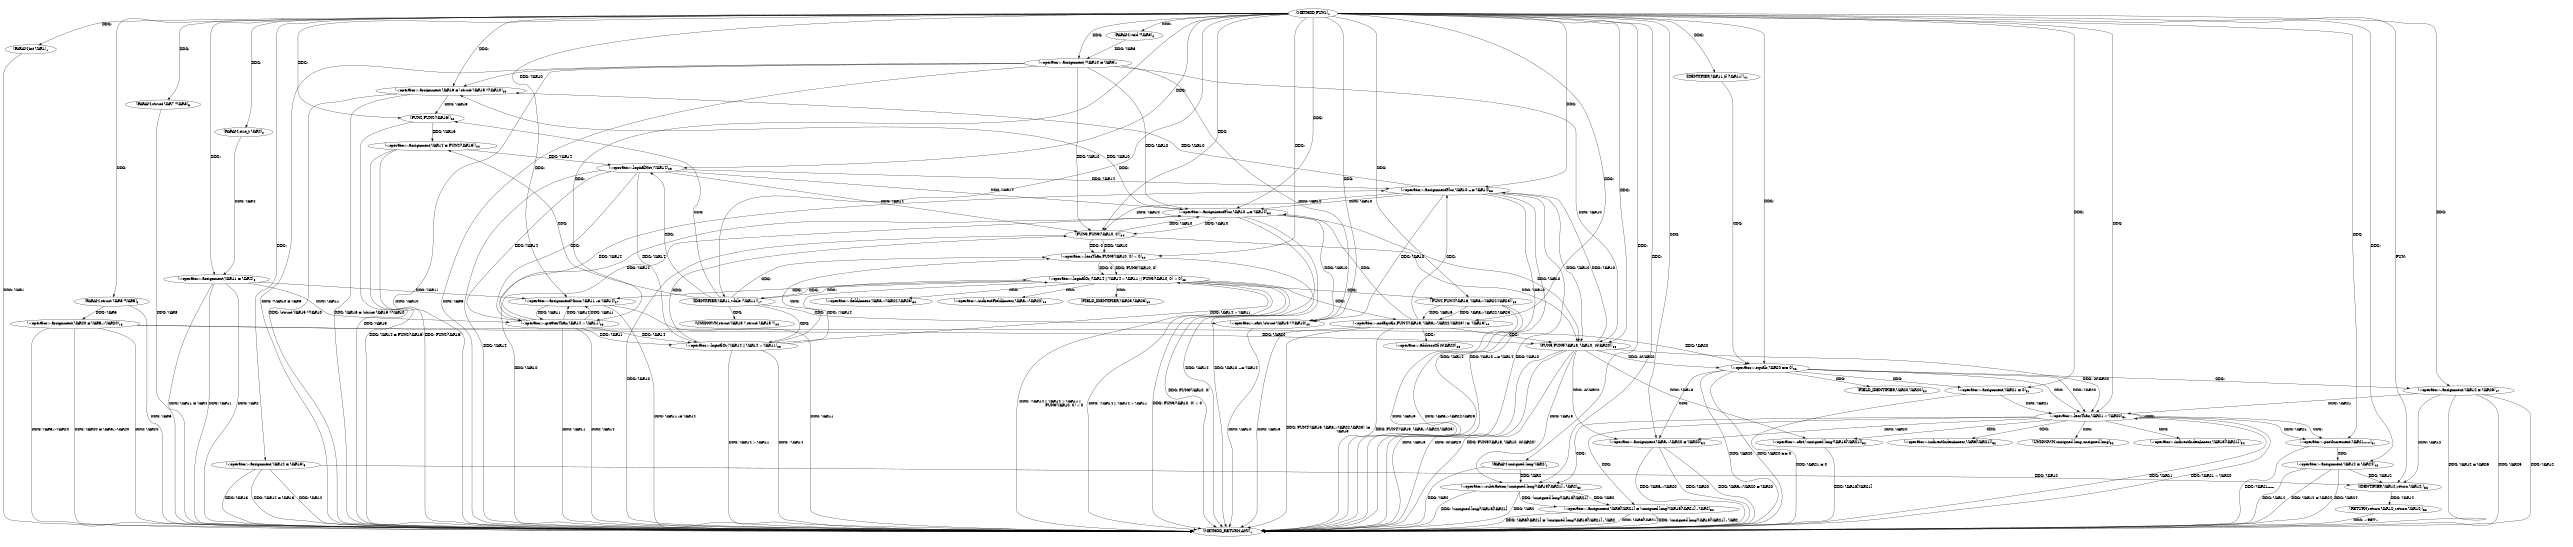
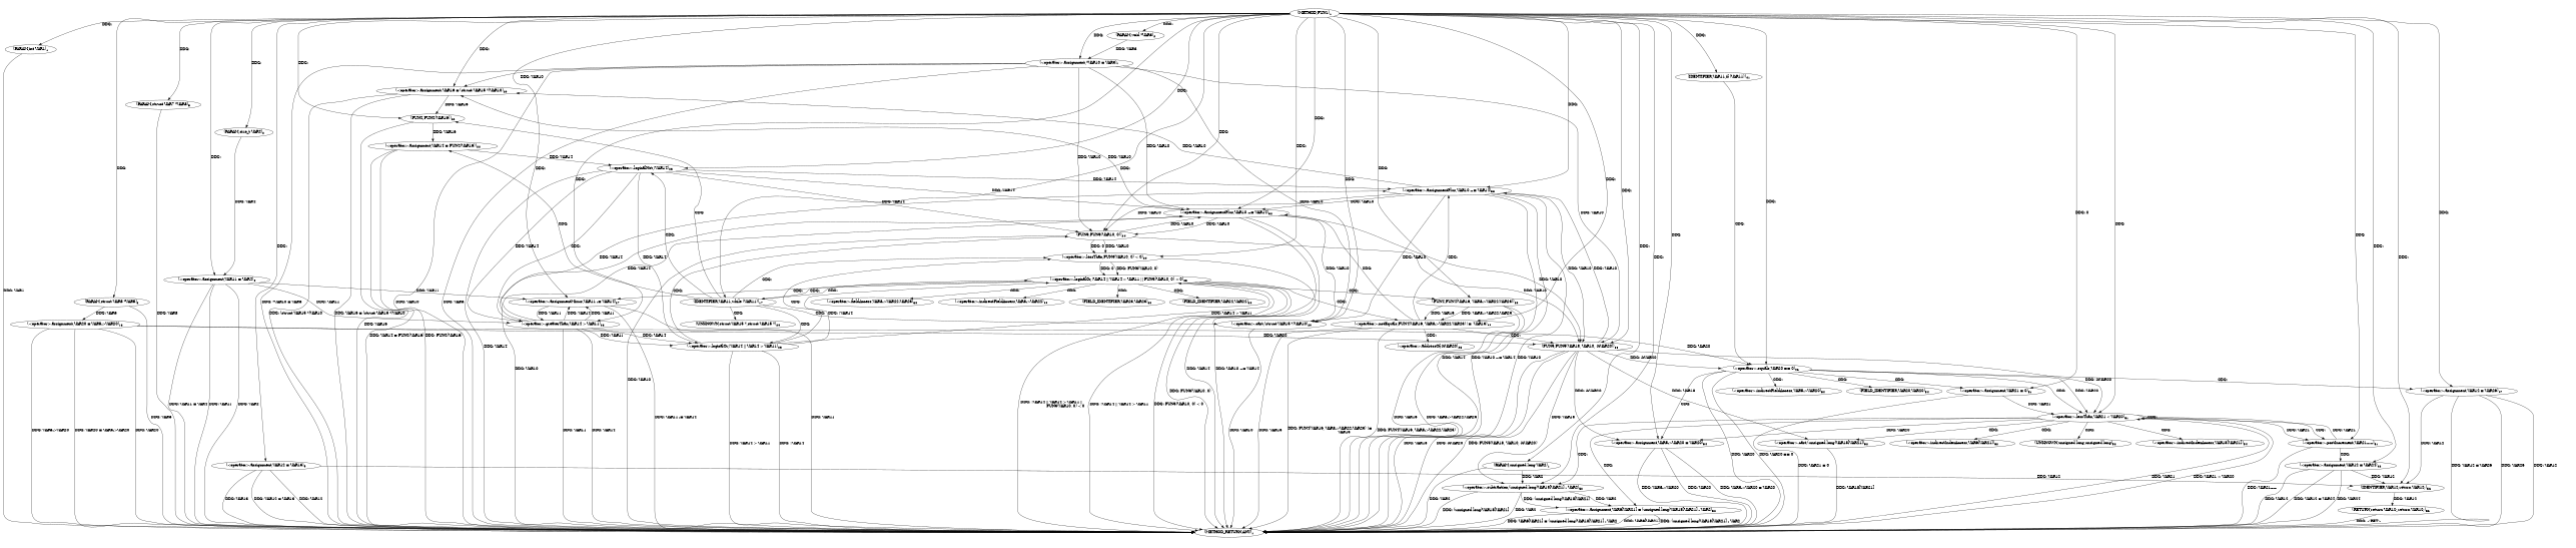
  digraph {
    n1 [label=<(METHOD,FUN1)<SUB>1</SUB>>]
    n2 [label=<(PARAM,int VAR1)<SUB>1</SUB>>]
    n3 [label=<(PARAM,unsigned long VAR2)<SUB>1</SUB>>]
    n4 [label=<(PARAM,void *VAR3)<SUB>2</SUB>>]
    n5 [label=<(PARAM,size_t VAR4)<SUB>2</SUB>>]
    n6 [label=<(PARAM,struct VAR5 *VAR5)<SUB>3</SUB>>]
    n7 [label=<(PARAM,struct VAR7 *VAR8)<SUB>5</SUB>>]
    n8 [label=<(&lt;operator&gt;.assignment,*VAR10 = VAR3)<SUB>7</SUB>>]
    n9 [label=<(&lt;operator&gt;.assignment,VAR11 = VAR4)<SUB>8</SUB>>]
    n10 [label=<(&lt;operator&gt;.assignment,VAR12 = VAR13)<SUB>9</SUB>>]
    n11 [label=<(&lt;operator&gt;.assignment,VAR5-&gt;VAR20 = VAR20)<SUB>54</SUB>>]
    n12 [label=<(IDENTIFIER,VAR11,while (VAR11))<SUB>17</SUB>>]
    n13 [label=<(IDENTIFIER,VAR11,if (VAR11))<SUB>41</SUB>>]
    n14 [label=<(&lt;operator&gt;.equals,VAR20 == 0)<SUB>46</SUB>>]
    n15 [label=<(&lt;operator&gt;.lessThan,VAR21 &lt; VAR20)<SUB>51</SUB>>]
    n16 [label=<(&lt;operator&gt;.postIncrement,VAR21++)<SUB>51</SUB>>]
    n17 [label=<(IDENTIFIER,VAR12,return VAR12;)<SUB>56</SUB>>]
    n18 [label=<(&lt;operator&gt;.assignment,VAR16 = (struct VAR15 *)VAR10)<SUB>20</SUB>>]
    n19 [label=<(&lt;operator&gt;.assignmentMinus,VAR11 -= VAR14)<SUB>27</SUB>>]
    n20 [label=<(FUN5,FUN5(VAR18, VAR10, &amp;VAR20))<SUB>36</SUB>>]
    n21 [label=<(&lt;operator&gt;.assignmentPlus,VAR10 += VAR14)<SUB>38</SUB>>]
    n22 [label=<(&lt;operator&gt;.assignment,VAR12 = VAR24)<SUB>42</SUB>>]
    n23 [label=<(&lt;operator&gt;.assignment,VAR12 = VAR26)<SUB>47</SUB>>]
    n24 [label=<(&lt;operator&gt;.assignment,VAR21 = 0)<SUB>51</SUB>>]
    n25 [label=<(&lt;operator&gt;.notEquals,FUN4(VAR16, VAR8-&gt;VAR22.VAR23) != 			 VAR13)<SUB>30</SUB>>]
    n26 [label=<(&lt;operator&gt;.subtraction,(unsigned long)VAR18[VAR21] - VAR2)<SUB>52</SUB>>]
    n27 [label=<(&lt;operator&gt;.cast,(struct VAR15 *)VAR10)<SUB>20</SUB>>]
    n28 [label=<(FUN2,FUN2(VAR16))<SUB>22</SUB>>]
    n29 [label=<(&lt;operator&gt;.assignmentPlus,VAR10 += VAR14)<SUB>32</SUB>>]
    n30 [label=<(&lt;operator&gt;.lessThan,FUN3(VAR10, 0) &lt; 0)<SUB>24</SUB>>]
    n31 [label=<(FUN4,FUN4(VAR16, VAR8-&gt;VAR22.VAR23))<SUB>30</SUB>>]
    n32 [label=<(&lt;operator&gt;.logicalNot,!VAR14)<SUB>23</SUB>>]
    n33 [label=<(&lt;operator&gt;.greaterThan,VAR14 &gt; VAR11)<SUB>23</SUB>>]
    n34 [label=<(FUN3,FUN3(VAR10, 0))<SUB>24</SUB>>]
    n35 [label=<(METHOD_RETURN,ANY)<SUB>1</SUB>>]
    n36 [label=<(&lt;operator&gt;.assignment,VAR20 = VAR5-&gt;VAR20)<SUB>13</SUB>>]
    n37 [label=<(&lt;operator&gt;.assignment,VAR14 = FUN2(VAR16))<SUB>22</SUB>>]
    n38 [label=<(&lt;operator&gt;.logicalOr,!VAR14 || VAR14 &gt; VAR11 || 			FUN3(VAR10, 0) &lt; 0)<SUB>23</SUB>>]
    n39 [label=<(&lt;operator&gt;.logicalOr,!VAR14 || VAR14 &gt; VAR11)<SUB>23</SUB>>]
    n40 [label=<(UNKNOWN,struct VAR15 *,struct VAR15 *)<SUB>20</SUB>>]
+   n41 [label=<(&lt;operator&gt;.indirectFieldAccess,VAR5-&gt;VAR20)<SUB>54</SUB>>]
    n42 [label=<(FIELD_IDENTIFIER,VAR20,VAR20)<SUB>54</SUB>>]
    n43 [label=<(&lt;operator&gt;.assignment,VAR6[VAR21] = (unsigned long)VAR18[VAR21] - VAR2)<SUB>52</SUB>>]
    n44 [label=<(&lt;operator&gt;.cast,(unsigned long)VAR18[VAR21])<SUB>52</SUB>>]
    n45 [label=<(&lt;operator&gt;.indirectIndexAccess,VAR6[VAR21])<SUB>52</SUB>>]
    n46 [label=<(UNKNOWN,unsigned long,unsigned long)<SUB>52</SUB>>]
    n47 [label=<(&lt;operator&gt;.indirectIndexAccess,VAR18[VAR21])<SUB>54</SUB>>]
    n48 [label=<(RETURN,return VAR12;,return VAR12;)<SUB>56</SUB>>]
    n49 [label=<(&lt;operator&gt;.addressOf,&amp;VAR20)<SUB>26</SUB>>]
    n50 [label=<(&lt;operator&gt;.fieldAccess,VAR8-&gt;VAR22.VAR23)<SUB>30</SUB>>]
    n51 [label=<(&lt;operator&gt;.indirectFieldAccess,VAR8-&gt;VAR22)<SUB>30</SUB>>]
    n52 [label=<(FIELD_IDENTIFIER,VAR23,VAR23)<SUB>30</SUB>>]
+   n53 [label=<(FIELD_IDENTIFIER,VAR22,VAR22)<SUB>30</SUB>>]
    n1 -> n2 [label="DDG: "]
    n1 -> n3 [label="DDG: "]
    n1 -> n4 [label="DDG: "]
    n1 -> n5 [label="DDG: "]
    n1 -> n6 [label="DDG: "]
    n1 -> n7 [label="DDG: "]
    n1 -> n8 [label="DDG: "]
    n1 -> n9 [label="DDG: "]
    n1 -> n10 [label="DDG: "]
    n1 -> n11 [label="DDG: "]
    n1 -> n12 [label="DDG: "]
    n1 -> n13 [label="DDG: "]
    n1 -> n14 [label="DDG: "]
    n1 -> n15 [label="DDG: "]
    n1 -> n16 [label="DDG: "]
-   n1 -> n17 [label="FUN: "]
+   n1 -> n17 [label="DDG: "]
    n1 -> n18 [label="DDG: "]
    n1 -> n19 [label="DDG: "]
    n1 -> n20 [label="DDG: "]
    n1 -> n21 [label="DDG: "]
    n1 -> n22 [label="DDG: "]
    n1 -> n23 [label="DDG: "]
-   n1 -> n24 [label="DDG: "]
+   n1 -> n24 [label="DDG: 0"]
    n1 -> n25 [label="DDG: "]
    n1 -> n26 [label="DDG: "]
    n1 -> n27 [label="DDG: "]
    n1 -> n28 [label="DDG: "]
    n1 -> n29 [label="DDG: "]
    n1 -> n30 [label="DDG: "]
    n1 -> n31 [label="DDG: "]
    n1 -> n32 [label="DDG: "]
    n1 -> n33 [label="DDG: "]
    n1 -> n34 [label="DDG: "]
    n2 -> n35 [label="DDG: VAR1"]
    n3 -> n26 [label="DDG: VAR2"]
    n3 -> n35 [label="DDG: VAR2"]
    n4 -> n8 [label="DDG: VAR3"]
    n5 -> n9 [label="DDG: VAR4"]
    n6 -> n35 [label="DDG: VAR5"]
    n6 -> n36 [label="DDG: VAR5"]
    n7 -> n35 [label="DDG: VAR8"]
    n8 -> n18 [label="DDG: VAR10"]
    n8 -> n20 [label="DDG: VAR10"]
    n8 -> n27 [label="DDG: VAR10"]
    n8 -> n29 [label="DDG: VAR10"]
    n8 -> n34 [label="DDG: VAR10"]
    n8 -> n35 [label="DDG: VAR10"]
    n8 -> n35 [label="DDG: VAR3"]
    n8 -> n35 [label="DDG: *VAR10 = VAR3"]
    n9 -> n19 [label="DDG: VAR11"]
    n9 -> n33 [label="DDG: VAR11"]
    n9 -> n35 [label="DDG: VAR11"]
    n9 -> n35 [label="DDG: VAR4"]
    n9 -> n35 [label="DDG: VAR11 = VAR4"]
    n10 -> n17 [label="DDG: VAR12"]
    n10 -> n35 [label="DDG: VAR12"]
    n10 -> n35 [label="DDG: VAR13"]
    n10 -> n35 [label="DDG: VAR12 = VAR13"]
    n11 -> n35 [label="DDG: VAR5-&gt;VAR20"]
    n11 -> n35 [label="DDG: VAR20"]
    n11 -> n35 [label="DDG: VAR5-&gt;VAR20 = VAR20"]
    n12 -> n27 [label="CDG: "]
    n12 -> n28 [label="CDG: "]
    n12 -> n30 [label="CDG: "]
    n12 -> n32 [label="CDG: "]
    n12 -> n37 [label="CDG: "]
    n12 -> n38 [label="CDG: "]
    n12 -> n39 [label="CDG: "]
    n12 -> n40 [label="CDG: "]
    n13 -> n14 [label="CDG: "]
    n14 -> n11 [label="CDG: "]
    n14 -> n15 [label="DDG: VAR20"]
    n14 -> n15 [label="CDG: "]
    n14 -> n23 [label="CDG: "]
    n14 -> n24 [label="CDG: "]
    n14 -> n35 [label="DDG: VAR20"]
    n14 -> n35 [label="DDG: VAR20 == 0"]
+   n14 -> n41 [label="CDG: "]
    n14 -> n42 [label="CDG: "]
    n15 -> n11 [label="DDG: VAR20"]
    n15 -> n15 [label="CDG: "]
    n15 -> n16 [label="DDG: VAR21"]
    n15 -> n16 [label="CDG: "]
    n15 -> n26 [label="CDG: "]
    n15 -> n35 [label="DDG: VAR21"]
    n15 -> n35 [label="DDG: VAR21 &lt; VAR20"]
    n15 -> n43 [label="CDG: "]
    n15 -> n44 [label="CDG: "]
    n15 -> n45 [label="CDG: "]
    n15 -> n46 [label="CDG: "]
    n15 -> n47 [label="CDG: "]
-   n23 -> n15 [label="DDG: VAR21"]
+   n16 -> n15 [label="DDG: VAR21"]
    n16 -> n22 [label="CDG: "]
    n16 -> n35 [label="DDG: VAR21++"]
    n17 -> n48 [label="DDG: VAR12"]
    n18 -> n28 [label="DDG: VAR16"]
    n18 -> n35 [label="DDG: (struct VAR15 *)VAR10"]
    n18 -> n35 [label="DDG: VAR16 = (struct VAR15 *)VAR10"]
    n19 -> n33 [label="DDG: VAR11"]
    n19 -> n35 [label="DDG: VAR11"]
    n19 -> n35 [label="DDG: VAR11 -= VAR14"]
    n20 -> n11 [label="DDG: &amp;VAR20"]
    n20 -> n14 [label="DDG: &amp;VAR20"]
    n20 -> n15 [label="DDG: &amp;VAR20"]
    n20 -> n21 [label="DDG: VAR10"]
    n20 -> n26 [label="DDG: VAR18"]
    n20 -> n35 [label="DDG: VAR18"]
    n20 -> n35 [label="DDG: &amp;VAR20"]
    n20 -> n35 [label="DDG: FUN5(VAR18, VAR10, &amp;VAR20)"]
    n20 -> n44 [label="DDG: VAR18"]
    n21 -> n18 [label="DDG: VAR10"]
    n21 -> n20 [label="DDG: VAR10"]
    n21 -> n27 [label="DDG: VAR10"]
    n21 -> n29 [label="DDG: VAR10"]
    n21 -> n34 [label="DDG: VAR10"]
    n21 -> n35 [label="DDG: VAR10"]
    n21 -> n35 [label="DDG: VAR14"]
    n21 -> n35 [label="DDG: VAR10 += VAR14"]
    n22 -> n17 [label="DDG: VAR12"]
    n22 -> n35 [label="DDG: VAR12"]
    n22 -> n35 [label="DDG: VAR12 = VAR24"]
    n22 -> n35 [label="DDG: VAR24"]
    n23 -> n17 [label="DDG: VAR12"]
    n23 -> n35 [label="DDG: VAR12"]
    n23 -> n35 [label="DDG: VAR12 = VAR26"]
    n23 -> n35 [label="DDG: VAR26"]
    n24 -> n15 [label="DDG: VAR21"]
    n24 -> n35 [label="DDG: VAR21 = 0"]
    n25 -> n20 [label="CDG: "]
    n25 -> n21 [label="CDG: "]
    n25 -> n29 [label="CDG: "]
    n25 -> n35 [label="DDG: FUN4(VAR16, VAR8-&gt;VAR22.VAR23)"]
    n25 -> n35 [label="DDG: VAR13"]
    n25 -> n35 [label="DDG: FUN4(VAR16, VAR8-&gt;VAR22.VAR23) !=\n			 VAR13"]
    n25 -> n49 [label="CDG: "]
    n26 -> n35 [label="DDG: (unsigned long)VAR18[VAR21]"]
    n26 -> n35 [label="DDG: VAR2"]
    n26 -> n43 [label="DDG: (unsigned long)VAR18[VAR21]"]
    n26 -> n43 [label="DDG: VAR2"]
    n27 -> n35 [label="DDG: VAR10"]
    n28 -> n35 [label="DDG: VAR16"]
    n28 -> n37 [label="DDG: VAR16"]
    n29 -> n18 [label="DDG: VAR10"]
    n29 -> n20 [label="DDG: VAR10"]
    n29 -> n27 [label="DDG: VAR10"]
    n29 -> n34 [label="DDG: VAR10"]
    n29 -> n35 [label="DDG: VAR10"]
    n29 -> n35 [label="DDG: VAR14"]
    n29 -> n35 [label="DDG: VAR10 += VAR14"]
    n30 -> n35 [label="DDG: FUN3(VAR10, 0)"]
    n30 -> n38 [label="DDG: FUN3(VAR10, 0)"]
    n30 -> n38 [label="DDG: 0"]
    n31 -> n25 [label="DDG: VAR16"]
    n31 -> n25 [label="DDG: VAR8-&gt;VAR22.VAR23"]
    n31 -> n35 [label="DDG: VAR16"]
    n31 -> n35 [label="DDG: VAR8-&gt;VAR22.VAR23"]
    n32 -> n21 [label="DDG: VAR14"]
    n32 -> n29 [label="DDG: VAR14"]
    n32 -> n33 [label="DDG: VAR14"]
    n32 -> n33 [label="CDG: "]
    n32 -> n34 [label="DDG: VAR14"]
    n32 -> n35 [label="DDG: VAR14"]
    n32 -> n39 [label="DDG: VAR14"]
    n33 -> n19 [label="DDG: VAR14"]
    n33 -> n19 [label="DDG: VAR11"]
    n33 -> n21 [label="DDG: VAR14"]
    n33 -> n29 [label="DDG: VAR14"]
    n33 -> n35 [label="DDG: VAR14"]
    n33 -> n35 [label="DDG: VAR11"]
    n33 -> n39 [label="DDG: VAR14"]
    n33 -> n39 [label="DDG: VAR11"]
    n34 -> n20 [label="DDG: VAR10"]
    n34 -> n29 [label="DDG: VAR10"]
    n34 -> n30 [label="DDG: VAR10"]
    n34 -> n30 [label="DDG: 0"]
    n34 -> n35 [label="DDG: VAR10"]
    n36 -> n14 [label="DDG: VAR20"]
    n36 -> n20 [label="DDG: VAR20"]
    n36 -> n35 [label="DDG: VAR20"]
    n36 -> n35 [label="DDG: VAR5-&gt;VAR20"]
    n36 -> n35 [label="DDG: VAR20 = VAR5-&gt;VAR20"]
    n37 -> n32 [label="DDG: VAR14"]
    n37 -> n35 [label="DDG: FUN2(VAR16)"]
    n37 -> n35 [label="DDG: VAR14 = FUN2(VAR16)"]
    n38 -> n12 [label="CDG: "]
    n38 -> n19 [label="CDG: "]
    n38 -> n25 [label="CDG: "]
    n38 -> n31 [label="CDG: "]
    n38 -> n35 [label="DDG: !VAR14 || VAR14 &gt; VAR11"]
    n38 -> n35 [label="DDG: FUN3(VAR10, 0) &lt; 0"]
    n38 -> n35 [label="DDG: !VAR14 || VAR14 &gt; VAR11 ||\n			FUN3(VAR10, 0) &lt; 0"]
    n38 -> n50 [label="CDG: "]
    n38 -> n51 [label="CDG: "]
    n38 -> n52 [label="CDG: "]
+   n38 -> n53 [label="CDG: "]
    n39 -> n30 [label="CDG: "]
    n39 -> n34 [label="CDG: "]
    n39 -> n35 [label="DDG: !VAR14"]
    n39 -> n35 [label="DDG: VAR14 &gt; VAR11"]
    n39 -> n38 [label="DDG: !VAR14"]
    n39 -> n38 [label="DDG: VAR14 &gt; VAR11"]
    n43 -> n35 [label="DDG: VAR6[VAR21]"]
    n43 -> n35 [label="DDG: (unsigned long)VAR18[VAR21] - VAR2"]
    n43 -> n35 [label="DDG: VAR6[VAR21] = (unsigned long)VAR18[VAR21] - VAR2"]
    n44 -> n35 [label="DDG: VAR18[VAR21]"]
    n48 -> n35 [label="DDG: &lt;RET&gt;"]
  }
